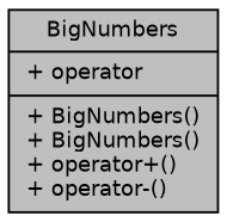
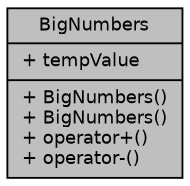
  digraph {
-   n1 [color=black fillcolor=grey75 fontcolor=black fontname=Helvetica fontsize=10 height=0.2 label="{BigNumbers\n|+ operator\l|+ BigNumbers()\l+ BigNumbers()\l+ operator+()\l+ operator-()\l}" shape=record style=filled width=0.4]
+   n1 [color=black fillcolor=grey75 fontcolor=black fontname=Helvetica fontsize=10 height=0.2 label="{BigNumbers\n|+ tempValue\l|+ BigNumbers()\l+ BigNumbers()\l+ operator+()\l+ operator-()\l}" shape=record style=filled width=0.4]
  }
